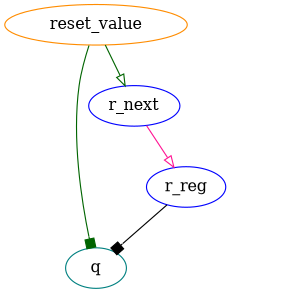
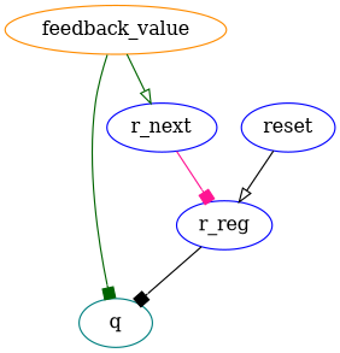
  strict digraph {
    node [color=blue]
    edge [arrowhead=box color=darkgreen weight=1.0]
    q [color=teal]
-   feedback_value [color=darkorange label=reset_value]
+   feedback_value [color=darkorange]
    r_next
    r_reg
+   reset
    feedback_value -> q
    feedback_value -> r_next [arrowhead=onormal]
-   r_next -> r_reg [arrowhead=onormal color=deeppink]
+   r_next -> r_reg [color=deeppink]
    r_reg -> q [color=black]
+   reset -> r_reg [arrowhead=onormal color=black weight=2.0]
  }
